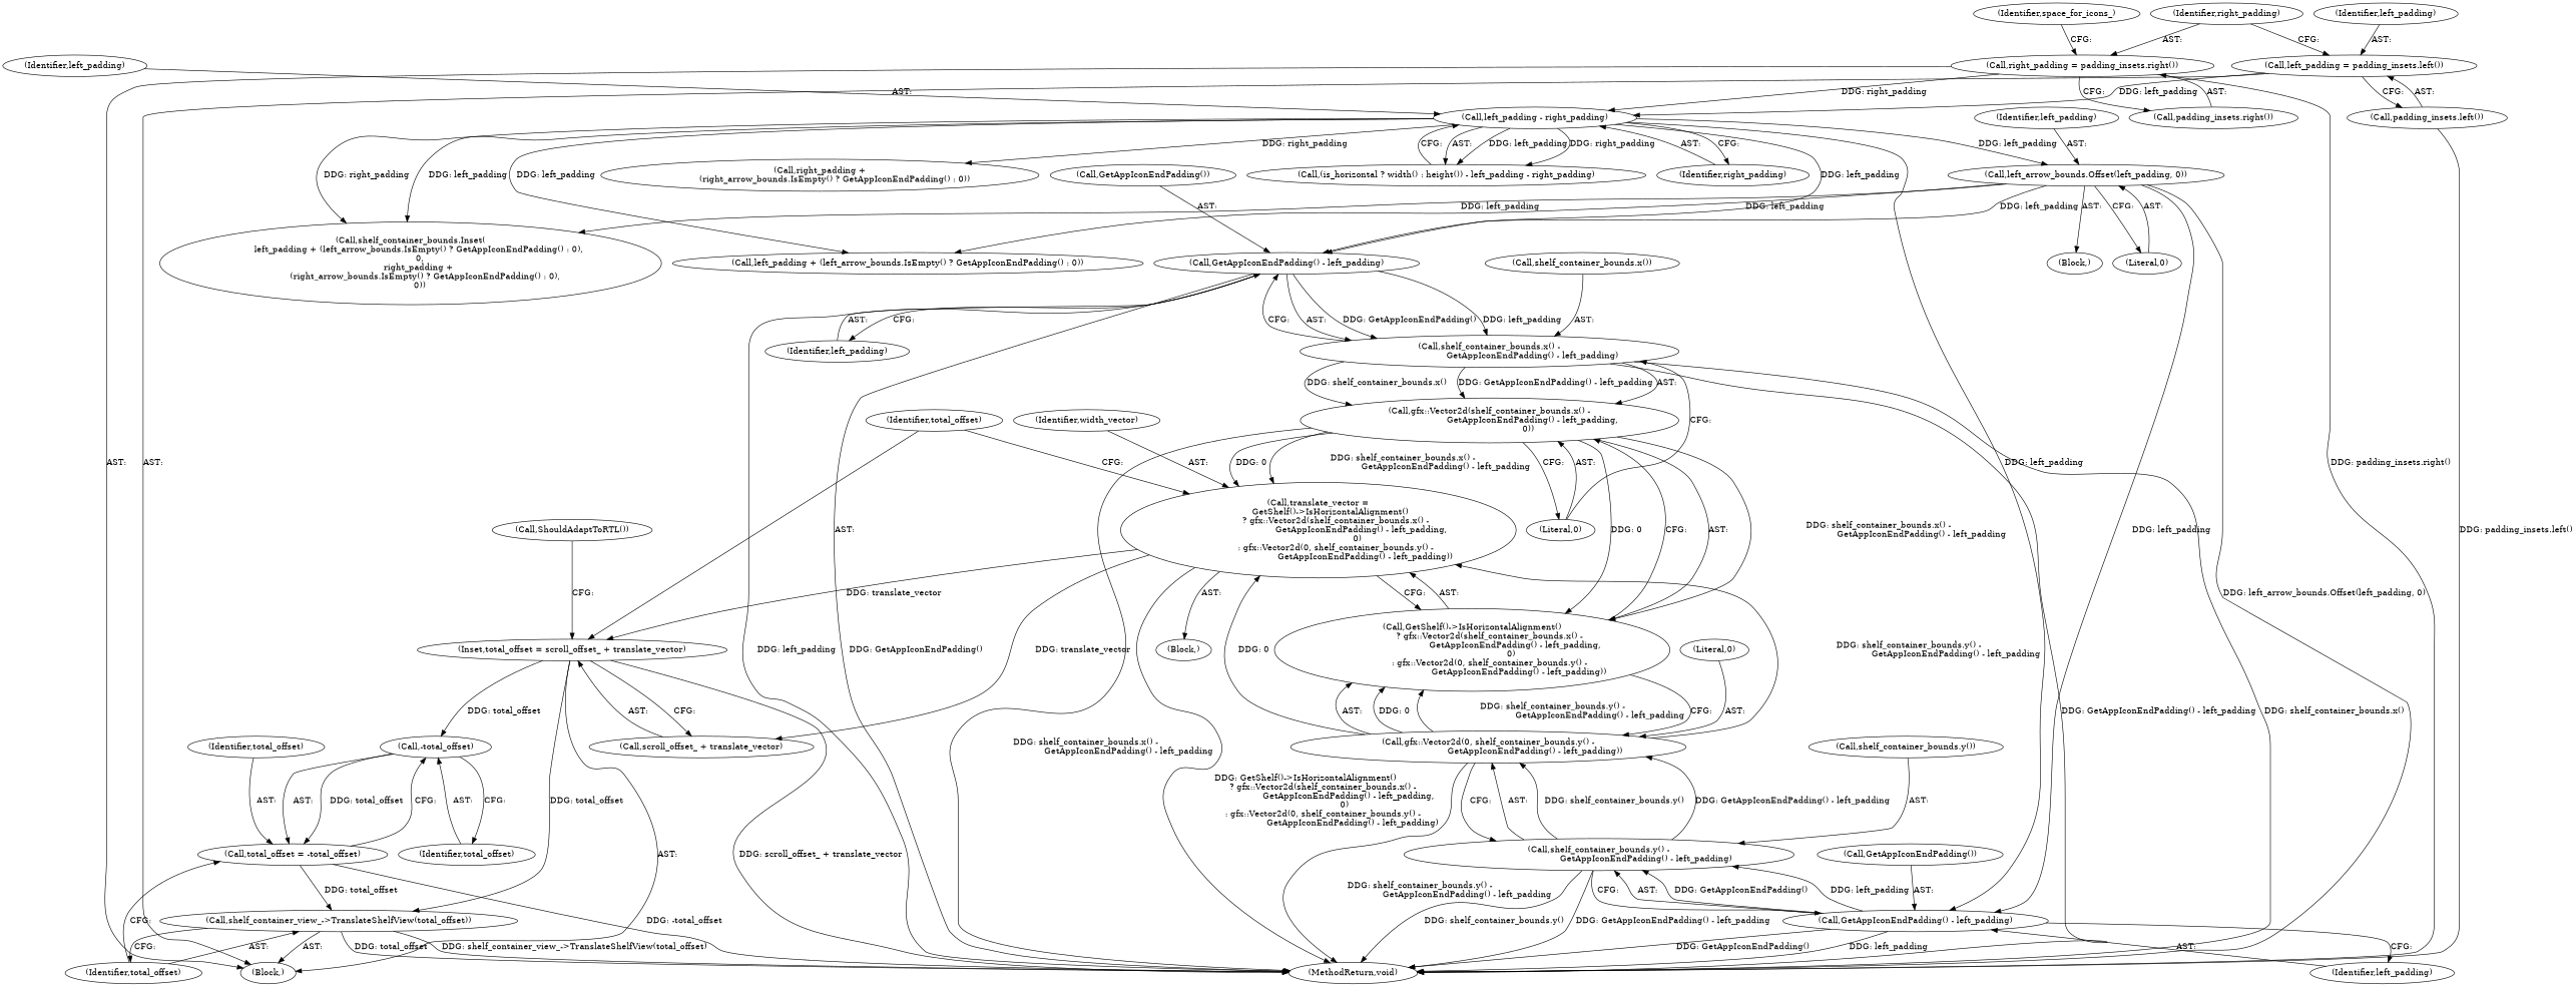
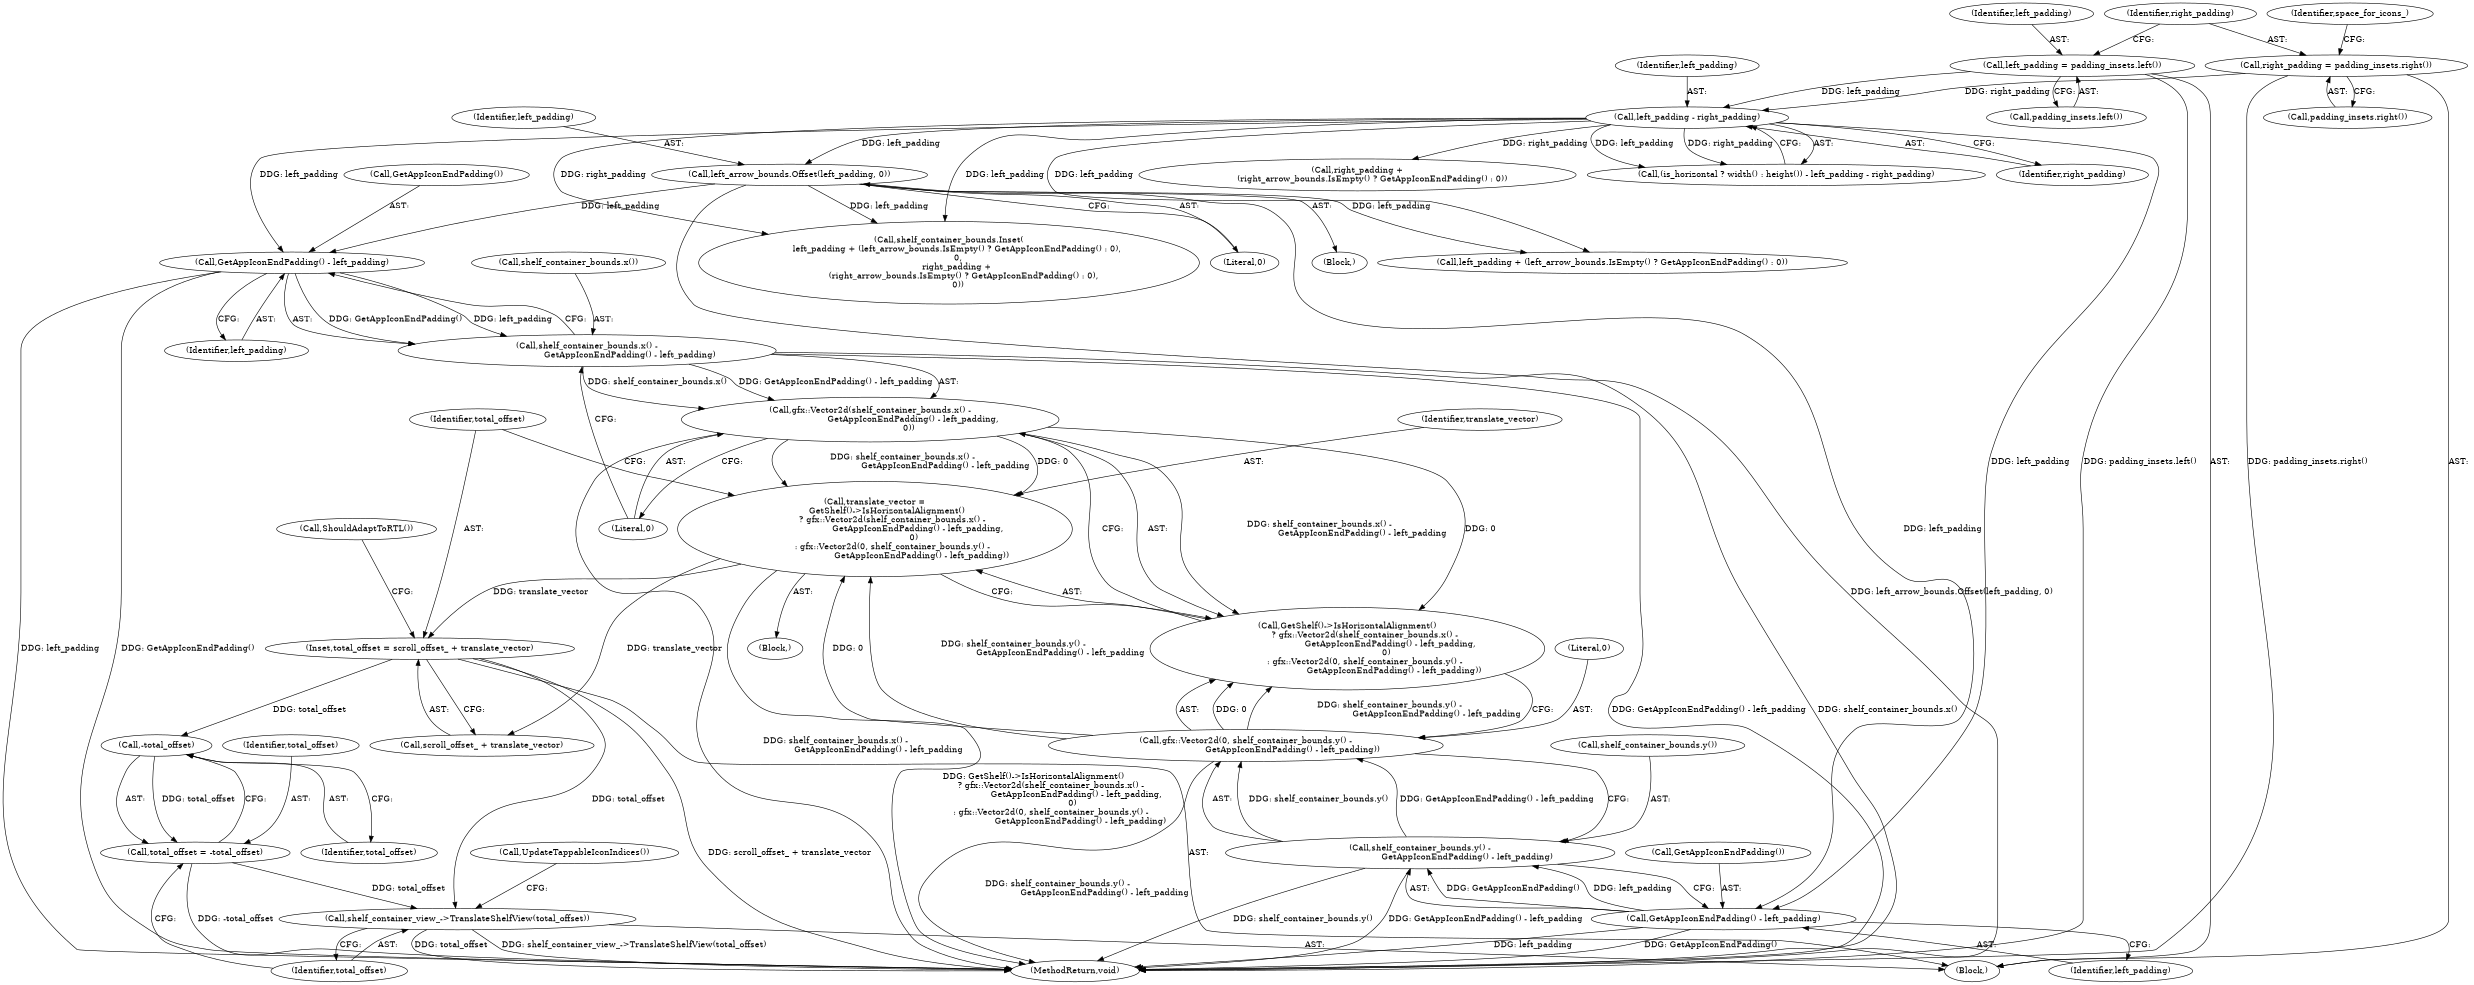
  digraph {
    n1 [label="(Inset,total_offset = scroll_offset_ + translate_vector)"]
    n2 [label="(Call,-total_offset)"]
    n3 [label="(Call,shelf_container_view_->TranslateShelfView(total_offset))"]
    n4 [label="(Block,)"]
    n5 [label="(MethodReturn,void)"]
    n6 [label="(Call,scroll_offset_ + translate_vector)"]
    n7 [label="(Call,total_offset = -total_offset)"]
    n8 [label="(Identifier,total_offset)"]
    n9 [label="(Identifier,total_offset)"]
    n10 [label="(Call,translate_vector =\n         GetShelf()->IsHorizontalAlignment()\n             ? gfx::Vector2d(shelf_container_bounds.x() -\n                                GetAppIconEndPadding() - left_padding,\n                             0)\n             : gfx::Vector2d(0, shelf_container_bounds.y() -\n                                   GetAppIconEndPadding() - left_padding))"]
    n11 [label="(Call,GetShelf()->IsHorizontalAlignment()\n             ? gfx::Vector2d(shelf_container_bounds.x() -\n                                GetAppIconEndPadding() - left_padding,\n                             0)\n             : gfx::Vector2d(0, shelf_container_bounds.y() -\n                                   GetAppIconEndPadding() - left_padding))"]
    n12 [label="(Block,)"]
    n13 [label="(Call,gfx::Vector2d(shelf_container_bounds.x() -\n                                GetAppIconEndPadding() - left_padding,\n                             0))"]
    n14 [label="(Call,gfx::Vector2d(0, shelf_container_bounds.y() -\n                                   GetAppIconEndPadding() - left_padding))"]
    n15 [label="(Literal,0)"]
    n16 [label="(Call,shelf_container_bounds.x() -\n                                GetAppIconEndPadding() - left_padding)"]
    n17 [label="(Call,GetAppIconEndPadding() - left_padding)"]
    n18 [label="(Identifier,left_padding)"]
    n19 [label="(Call,left_arrow_bounds.Offset(left_padding, 0))"]
    n20 [label="(Call,GetAppIconEndPadding() - left_padding)"]
    n21 [label="(Block,)"]
    n22 [label="(Literal,0)"]
    n23 [label="(Call,left_padding + (left_arrow_bounds.IsEmpty() ? GetAppIconEndPadding() : 0))"]
    n24 [label="(Call,shelf_container_bounds.Inset(\n      left_padding + (left_arrow_bounds.IsEmpty() ? GetAppIconEndPadding() : 0),\n       0,\n      right_padding +\n           (right_arrow_bounds.IsEmpty() ? GetAppIconEndPadding() : 0),\n       0))"]
    n25 [label="(Call,shelf_container_bounds.y() -\n                                   GetAppIconEndPadding() - left_padding)"]
    n26 [label="(Identifier,left_padding)"]
    n27 [label="(Call,left_padding - right_padding)"]
    n28 [label="(Call,right_padding +\n           (right_arrow_bounds.IsEmpty() ? GetAppIconEndPadding() : 0))"]
    n29 [label="(Call,(is_horizontal ? width() : height()) - left_padding - right_padding)"]
    n30 [label="(Identifier,right_padding)"]
    n31 [label="(Call,left_padding = padding_insets.left())"]
    n32 [label="(Call,padding_insets.left())"]
    n33 [label="(Call,right_padding = padding_insets.right())"]
    n34 [label="(Call,padding_insets.right())"]
    n35 [label="(Identifier,left_padding)"]
    n36 [label="(Identifier,left_padding)"]
    n37 [label="(Identifier,total_offset)"]
    n38 [label="(Call,GetAppIconEndPadding())"]
    n39 [label="(Call,shelf_container_bounds.x())"]
+   n40 [label="(Call,UpdateTappableIconIndices())"]
    n41 [label="(Literal,0)"]
    n42 [label="(Identifier,space_for_icons_)"]
    n43 [label="(Call,ShouldAdaptToRTL())"]
-   n44 [label="(Identifier,width_vector)"]
+   n44 [label="(Identifier,translate_vector)"]
    n45 [label="(Call,GetAppIconEndPadding())"]
    n46 [label="(Identifier,right_padding)"]
    n47 [label="(Identifier,left_padding)"]
    n48 [label="(Call,shelf_container_bounds.y())"]
    n49 [label="(Identifier,total_offset)"]
    n1 -> n2 [label="DDG: total_offset"]
    n1 -> n3 [label="DDG: total_offset"]
    n1 -> n4 [label="AST: "]
    n1 -> n5 [label="DDG: scroll_offset_ + translate_vector"]
    n1 -> n6 [label="CFG: "]
    n2 -> n7 [label="AST: "]
    n2 -> n7 [label="DDG: total_offset"]
    n2 -> n8 [label="CFG: "]
    n3 -> n4 [label="AST: "]
    n3 -> n5 [label="DDG: total_offset"]
    n3 -> n5 [label="DDG: shelf_container_view_->TranslateShelfView(total_offset)"]
    n3 -> n9 [label="CFG: "]
    n6 -> n1 [label="AST: "]
    n7 -> n2 [label="CFG: "]
    n7 -> n3 [label="DDG: total_offset"]
    n7 -> n5 [label="DDG: -total_offset"]
    n8 -> n2 [label="AST: "]
    n9 -> n3 [label="AST: "]
    n9 -> n7 [label="CFG: "]
    n10 -> n1 [label="DDG: translate_vector"]
    n10 -> n5 [label="DDG: GetShelf()->IsHorizontalAlignment()\n             ? gfx::Vector2d(shelf_container_bounds.x() -\n                                GetAppIconEndPadding() - left_padding,\n                             0)\n             : gfx::Vector2d(0, shelf_container_bounds.y() -\n                                   GetAppIconEndPadding() - left_padding)"]
    n10 -> n6 [label="DDG: translate_vector"]
    n10 -> n11 [label="CFG: "]
    n10 -> n12 [label="AST: "]
    n11 -> n10 [label="AST: "]
    n11 -> n13 [label="CFG: "]
    n11 -> n14 [label="CFG: "]
    n13 -> n5 [label="DDG: shelf_container_bounds.x() -\n                                GetAppIconEndPadding() - left_padding"]
    n13 -> n10 [label="DDG: shelf_container_bounds.x() -\n                                GetAppIconEndPadding() - left_padding"]
    n13 -> n10 [label="DDG: 0"]
    n13 -> n11 [label="AST: "]
    n13 -> n11 [label="DDG: shelf_container_bounds.x() -\n                                GetAppIconEndPadding() - left_padding"]
    n13 -> n11 [label="DDG: 0"]
    n13 -> n15 [label="CFG: "]
    n14 -> n5 [label="DDG: shelf_container_bounds.y() -\n                                   GetAppIconEndPadding() - left_padding"]
    n14 -> n10 [label="DDG: 0"]
    n14 -> n10 [label="DDG: shelf_container_bounds.y() -\n                                   GetAppIconEndPadding() - left_padding"]
    n14 -> n11 [label="AST: "]
    n14 -> n11 [label="DDG: 0"]
    n14 -> n11 [label="DDG: shelf_container_bounds.y() -\n                                   GetAppIconEndPadding() - left_padding"]
    n14 -> n25 [label="CFG: "]
    n15 -> n13 [label="AST: "]
    n15 -> n16 [label="CFG: "]
    n16 -> n5 [label="DDG: GetAppIconEndPadding() - left_padding"]
    n16 -> n5 [label="DDG: shelf_container_bounds.x()"]
    n16 -> n13 [label="AST: "]
    n16 -> n13 [label="DDG: shelf_container_bounds.x()"]
    n16 -> n13 [label="DDG: GetAppIconEndPadding() - left_padding"]
    n16 -> n17 [label="CFG: "]
    n17 -> n5 [label="DDG: left_padding"]
    n17 -> n5 [label="DDG: GetAppIconEndPadding()"]
    n17 -> n16 [label="AST: "]
    n17 -> n16 [label="DDG: GetAppIconEndPadding()"]
    n17 -> n16 [label="DDG: left_padding"]
    n17 -> n18 [label="CFG: "]
    n18 -> n17 [label="AST: "]
    n19 -> n5 [label="DDG: left_arrow_bounds.Offset(left_padding, 0)"]
    n19 -> n17 [label="DDG: left_padding"]
    n19 -> n20 [label="DDG: left_padding"]
    n19 -> n21 [label="AST: "]
    n19 -> n22 [label="CFG: "]
    n19 -> n23 [label="DDG: left_padding"]
    n19 -> n24 [label="DDG: left_padding"]
    n20 -> n5 [label="DDG: GetAppIconEndPadding()"]
    n20 -> n5 [label="DDG: left_padding"]
    n20 -> n25 [label="AST: "]
    n20 -> n25 [label="DDG: GetAppIconEndPadding()"]
    n20 -> n25 [label="DDG: left_padding"]
    n20 -> n26 [label="CFG: "]
    n22 -> n19 [label="AST: "]
    n25 -> n5 [label="DDG: shelf_container_bounds.y()"]
    n25 -> n5 [label="DDG: GetAppIconEndPadding() - left_padding"]
    n25 -> n14 [label="AST: "]
    n25 -> n14 [label="DDG: shelf_container_bounds.y()"]
    n25 -> n14 [label="DDG: GetAppIconEndPadding() - left_padding"]
    n25 -> n20 [label="CFG: "]
    n26 -> n20 [label="AST: "]
    n27 -> n17 [label="DDG: left_padding"]
    n27 -> n19 [label="DDG: left_padding"]
    n27 -> n20 [label="DDG: left_padding"]
    n27 -> n23 [label="DDG: left_padding"]
    n27 -> n24 [label="DDG: left_padding"]
    n27 -> n24 [label="DDG: right_padding"]
    n27 -> n28 [label="DDG: right_padding"]
    n27 -> n29 [label="AST: "]
    n27 -> n29 [label="DDG: left_padding"]
    n27 -> n29 [label="DDG: right_padding"]
    n27 -> n30 [label="CFG: "]
    n29 -> n27 [label="CFG: "]
    n30 -> n27 [label="AST: "]
    n31 -> n4 [label="AST: "]
-   n32 -> n5 [label="DDG: padding_insets.left()"]
+   n31 -> n5 [label="DDG: padding_insets.left()"]
    n31 -> n27 [label="DDG: left_padding"]
    n31 -> n32 [label="CFG: "]
    n32 -> n31 [label="AST: "]
    n33 -> n4 [label="AST: "]
    n33 -> n5 [label="DDG: padding_insets.right()"]
    n33 -> n27 [label="DDG: right_padding"]
    n33 -> n34 [label="CFG: "]
    n34 -> n33 [label="AST: "]
    n35 -> n27 [label="AST: "]
    n36 -> n31 [label="AST: "]
    n37 -> n7 [label="AST: "]
    n38 -> n20 [label="AST: "]
    n39 -> n16 [label="AST: "]
+   n40 -> n3 [label="CFG: "]
    n41 -> n14 [label="AST: "]
    n42 -> n33 [label="CFG: "]
    n43 -> n1 [label="CFG: "]
    n44 -> n10 [label="AST: "]
    n45 -> n17 [label="AST: "]
    n46 -> n31 [label="CFG: "]
    n46 -> n33 [label="AST: "]
    n47 -> n19 [label="AST: "]
    n48 -> n25 [label="AST: "]
    n49 -> n1 [label="AST: "]
    n49 -> n10 [label="CFG: "]
  }
